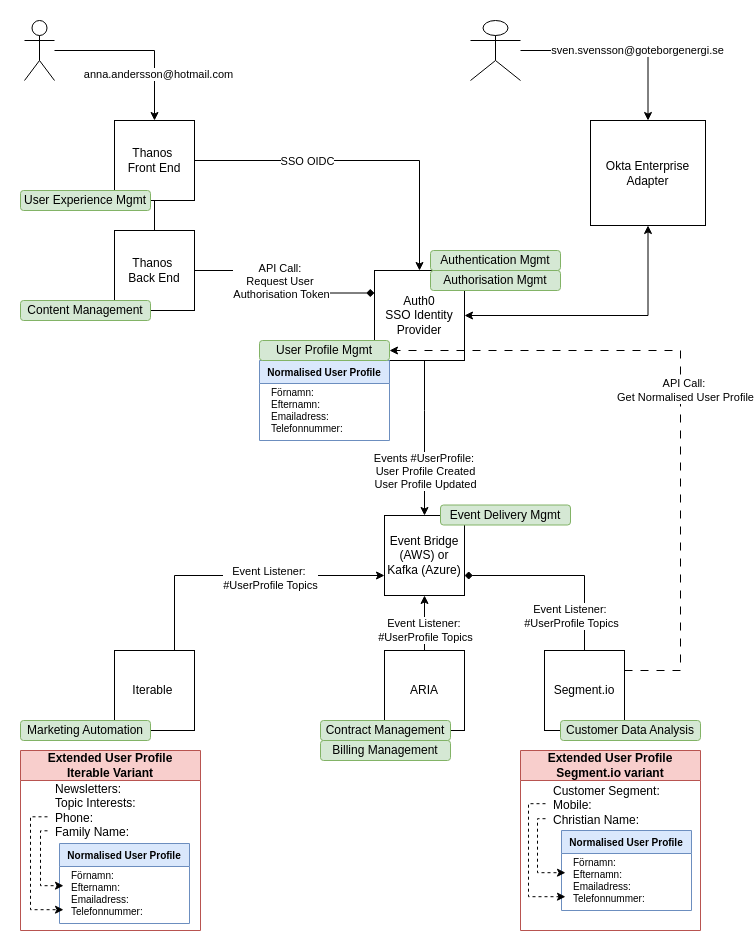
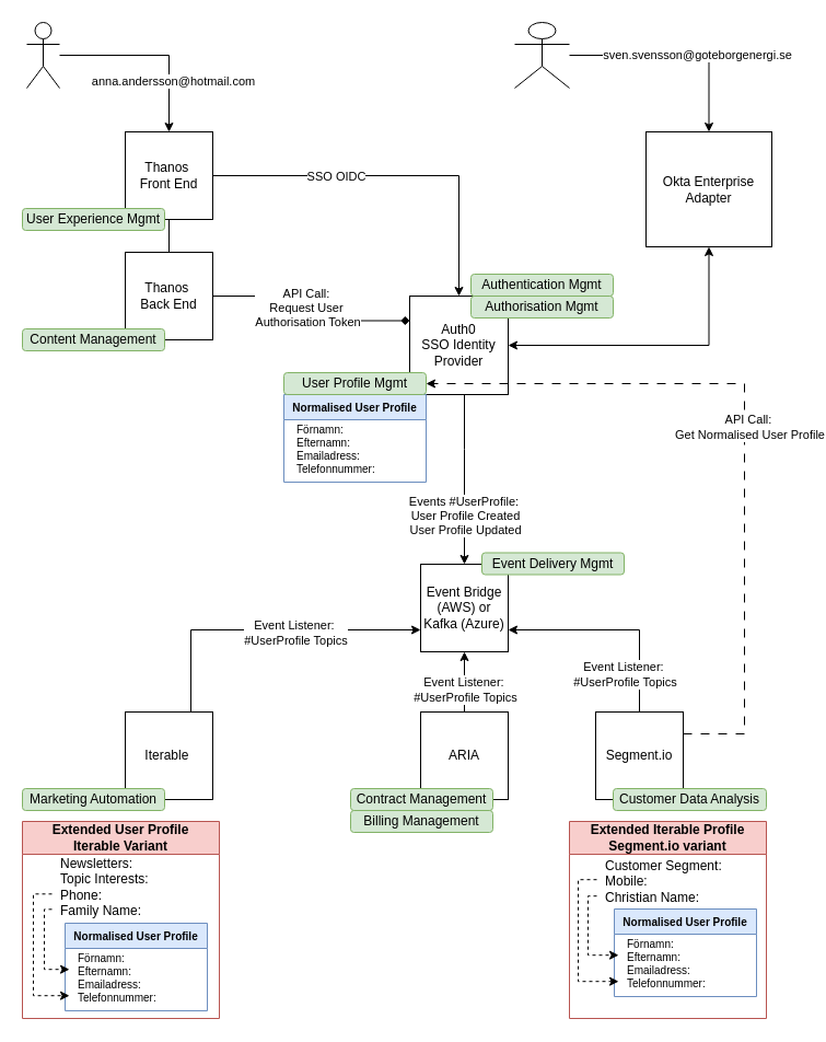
  <mxCell id="0" />
  <mxCell id="1" parent="0" />
  <mxCell id="2" style="edgeStyle=orthogonalEdgeStyle;rounded=0;orthogonalLoop=1;jettySize=auto;html=1;exitX=1;exitY=0.5;exitDx=0;exitDy=0;entryX=0.5;entryY=0;entryDx=0;entryDy=0;strokeColor=#000000;" edge="1" parent="1" source="4" target="7"><mxGeometry relative="1" as="geometry" /></mxCell>
  <mxCell id="3" value="SSO OIDC" style="edgeLabel;html=1;align=center;verticalAlign=middle;resizable=0;points=[];" vertex="1" connectable="0" parent="2"><mxGeometry x="-0.333" relative="1" as="geometry"><mxPoint as="offset" /></mxGeometry></mxCell>
  <mxCell id="4" value="Thanos&amp;nbsp;&lt;div&gt;Front End&lt;/div&gt;" style="whiteSpace=wrap;html=1;aspect=fixed;strokeColor=#000000;" vertex="1" parent="1"><mxGeometry x="114" y="120" width="80" height="80" as="geometry" /></mxCell>
  <mxCell id="5" style="edgeStyle=orthogonalEdgeStyle;rounded=0;orthogonalLoop=1;jettySize=auto;html=1;entryX=0.5;entryY=0;entryDx=0;entryDy=0;strokeColor=#000000;" edge="1" parent="1" source="7" target="16"><mxGeometry relative="1" as="geometry"><Array as="points"><mxPoint x="424" y="410" /><mxPoint x="424" y="410" /></Array></mxGeometry></mxCell>
  <mxCell id="6" value="Events #UserProfile:&amp;nbsp;&lt;div&gt;User Profile Created&lt;div&gt;User Profile Updated&lt;/div&gt;&lt;/div&gt;" style="edgeLabel;html=1;align=center;verticalAlign=middle;resizable=0;points=[];" vertex="1" connectable="0" parent="5"><mxGeometry x="-0.478" y="-2" relative="1" as="geometry"><mxPoint x="2" y="70" as="offset" /></mxGeometry></mxCell>
  <mxCell id="7" value="Auth0&lt;div&gt;SSO Identity Provider&lt;/div&gt;" style="whiteSpace=wrap;html=1;aspect=fixed;strokeColor=#000000;" vertex="1" parent="1"><mxGeometry x="374" y="270" width="90" height="90" as="geometry" /></mxCell>
  <mxCell id="8" value="ARIA" style="whiteSpace=wrap;html=1;aspect=fixed;strokeColor=#000000;" vertex="1" parent="1"><mxGeometry x="384" y="650" width="80" height="80" as="geometry" /></mxCell>
  <mxCell id="9" style="edgeStyle=orthogonalEdgeStyle;rounded=0;orthogonalLoop=1;jettySize=auto;html=1;exitX=0.75;exitY=0;exitDx=0;exitDy=0;entryX=0;entryY=0.75;entryDx=0;entryDy=0;strokeColor=#000000;" edge="1" parent="1" source="11" target="16"><mxGeometry relative="1" as="geometry" /></mxCell>
  <mxCell id="10" value="Event Listener:&amp;nbsp;&lt;div&gt;#UserProfile Topics&lt;/div&gt;" style="edgeLabel;html=1;align=center;verticalAlign=middle;resizable=0;points=[];" vertex="1" connectable="0" parent="9"><mxGeometry x="0.19" y="-2" relative="1" as="geometry"><mxPoint as="offset" /></mxGeometry></mxCell>
  <mxCell id="11" value="&lt;div&gt;Iterable&amp;nbsp;&lt;/div&gt;" style="whiteSpace=wrap;html=1;aspect=fixed;strokeColor=#000000;" vertex="1" parent="1"><mxGeometry x="114" y="650" width="80" height="80" as="geometry" /></mxCell>
  <mxCell id="12" style="edgeStyle=orthogonalEdgeStyle;rounded=0;orthogonalLoop=1;jettySize=auto;html=1;entryX=0.5;entryY=0;entryDx=0;entryDy=0;strokeColor=#000000;" edge="1" parent="1" source="14" target="4"><mxGeometry relative="1" as="geometry" /></mxCell>
  <mxCell id="13" value="anna.andersson@hotmail.com" style="edgeLabel;html=1;align=center;verticalAlign=middle;resizable=0;points=[];" vertex="1" connectable="0" parent="12"><mxGeometry x="0.45" y="3" relative="1" as="geometry"><mxPoint as="offset" /></mxGeometry></mxCell>
  <mxCell id="14" value="&lt;font color=&quot;#ffffff&quot;&gt;B2C User&lt;/font&gt;" style="shape=umlActor;verticalLabelPosition=bottom;verticalAlign=top;html=1;outlineConnect=0;strokeColor=#000000;" vertex="1" parent="1"><mxGeometry x="24" y="20" width="30" height="60" as="geometry" /></mxCell>
  <mxCell id="15" value="Segment.io" style="whiteSpace=wrap;html=1;aspect=fixed;strokeColor=#000000;" vertex="1" parent="1"><mxGeometry x="544" y="650" width="80" height="80" as="geometry" /></mxCell>
  <mxCell id="16" value="Event Bridge (AWS) or Kafka (Azure)" style="whiteSpace=wrap;html=1;aspect=fixed;strokeColor=#000000;" vertex="1" parent="1"><mxGeometry x="384" y="515" width="80" height="80" as="geometry" /></mxCell>
- <mxCell id="17" style="edgeStyle=orthogonalEdgeStyle;rounded=0;orthogonalLoop=1;jettySize=auto;html=1;exitX=0.5;exitY=0;exitDx=0;exitDy=0;entryX=1;entryY=0.75;entryDx=0;entryDy=0;strokeColor=#000000;endArrow=diamond;" edge="1" parent="1" source="15" target="16"><mxGeometry relative="1" as="geometry"><mxPoint x="584" y="559.5" as="sourcePoint" /><mxPoint x="774" y="559.5" as="targetPoint" /></mxGeometry></mxCell>
+ <mxCell id="17" style="edgeStyle=orthogonalEdgeStyle;rounded=0;orthogonalLoop=1;jettySize=auto;html=1;exitX=0.5;exitY=0;exitDx=0;exitDy=0;entryX=1;entryY=0.75;entryDx=0;entryDy=0;strokeColor=#000000;" edge="1" parent="1" source="15" target="16"><mxGeometry relative="1" as="geometry"><mxPoint x="584" y="559.5" as="sourcePoint" /><mxPoint x="774" y="559.5" as="targetPoint" /></mxGeometry></mxCell>
  <mxCell id="18" value="Event Listener:&amp;nbsp;&lt;div&gt;#UserProfile Topics&lt;/div&gt;" style="edgeLabel;html=1;align=center;verticalAlign=middle;resizable=0;points=[];" vertex="1" connectable="0" parent="17"><mxGeometry x="0.19" y="-2" relative="1" as="geometry"><mxPoint x="27" y="42" as="offset" /></mxGeometry></mxCell>
  <mxCell id="19" style="edgeStyle=orthogonalEdgeStyle;rounded=0;orthogonalLoop=1;jettySize=auto;html=1;entryX=0.5;entryY=1;entryDx=0;entryDy=0;strokeColor=#000000;exitX=0.5;exitY=0;exitDx=0;exitDy=0;" edge="1" parent="1" source="8" target="16"><mxGeometry relative="1" as="geometry"><mxPoint x="384" y="620" as="sourcePoint" /><mxPoint x="474" y="550" as="targetPoint" /></mxGeometry></mxCell>
  <mxCell id="20" value="Event Listener:&amp;nbsp;&lt;div&gt;#UserProfile Topics&lt;/div&gt;" style="edgeLabel;html=1;align=center;verticalAlign=middle;resizable=0;points=[];" vertex="1" connectable="0" parent="19"><mxGeometry x="0.19" y="-2" relative="1" as="geometry"><mxPoint x="-2" y="12" as="offset" /></mxGeometry></mxCell>
  <mxCell id="21" value="sven.svensson@goteborgenergi.se" style="edgeStyle=orthogonalEdgeStyle;rounded=0;orthogonalLoop=1;jettySize=auto;html=1;entryX=0.5;entryY=0;entryDx=0;entryDy=0;strokeColor=#000000;" edge="1" parent="1" source="22" target="24"><mxGeometry x="0.182" relative="1" as="geometry"><mxPoint as="offset" /></mxGeometry></mxCell>
  <mxCell id="22" value="&lt;font color=&quot;#ffffff&quot;&gt;B2B User&lt;/font&gt;" style="shape=umlActor;verticalLabelPosition=bottom;verticalAlign=top;html=1;outlineConnect=0;strokeColor=#000000;" vertex="1" parent="1"><mxGeometry x="470" y="20" width="50" height="60" as="geometry" /></mxCell>
  <mxCell id="23" style="edgeStyle=orthogonalEdgeStyle;rounded=0;orthogonalLoop=1;jettySize=auto;html=1;exitX=0.5;exitY=1;exitDx=0;exitDy=0;entryX=1;entryY=0.5;entryDx=0;entryDy=0;strokeColor=#000000;startArrow=classic;startFill=1;" edge="1" parent="1" source="24" target="7"><mxGeometry relative="1" as="geometry" /></mxCell>
  <mxCell id="24" value="Okta Enterprise Adapter" style="whiteSpace=wrap;html=1;aspect=fixed;strokeColor=#000000;" vertex="1" parent="1"><mxGeometry x="590" y="120" width="115" height="105" as="geometry" /></mxCell>
  <mxCell id="25" value="Marketing Automation" style="rounded=1;whiteSpace=wrap;html=1;fillColor=#d5e8d4;strokeColor=#82b366;" vertex="1" parent="1"><mxGeometry x="20" y="720" width="130" height="20" as="geometry" /></mxCell>
  <mxCell id="26" value="Contract Management" style="rounded=1;whiteSpace=wrap;html=1;fillColor=#d5e8d4;strokeColor=#82b366;" vertex="1" parent="1"><mxGeometry x="320" y="720" width="130" height="20" as="geometry" /></mxCell>
  <mxCell id="27" value="Billing Management" style="rounded=1;whiteSpace=wrap;html=1;fillColor=#d5e8d4;strokeColor=#82b366;" vertex="1" parent="1"><mxGeometry x="320" y="740" width="130" height="20" as="geometry" /></mxCell>
  <mxCell id="28" value="Customer Data Analysis" style="rounded=1;whiteSpace=wrap;html=1;fillColor=#d5e8d4;strokeColor=#82b366;" vertex="1" parent="1"><mxGeometry x="560" y="720" width="140" height="20" as="geometry" /></mxCell>
  <mxCell id="29" value="Authentication Mgmt" style="rounded=1;whiteSpace=wrap;html=1;fillColor=#d5e8d4;strokeColor=#82b366;" vertex="1" parent="1"><mxGeometry x="430" y="250" width="130" height="20" as="geometry" /></mxCell>
  <mxCell id="30" value="Authorisation Mgmt" style="rounded=1;whiteSpace=wrap;html=1;fillColor=#d5e8d4;strokeColor=#82b366;" vertex="1" parent="1"><mxGeometry x="430" y="270" width="130" height="20" as="geometry" /></mxCell>
  <mxCell id="31" value="Event Delivery Mgmt" style="rounded=1;whiteSpace=wrap;html=1;fillColor=#d5e8d4;strokeColor=#82b366;" vertex="1" parent="1"><mxGeometry x="440" y="504.5" width="130" height="20" as="geometry" /></mxCell>
  <mxCell id="32" value="User Experience Mgmt" style="rounded=1;whiteSpace=wrap;html=1;fillColor=#d5e8d4;strokeColor=#82b366;" vertex="1" parent="1"><mxGeometry x="20" y="190" width="130" height="20" as="geometry" /></mxCell>
  <mxCell id="33" style="edgeStyle=orthogonalEdgeStyle;rounded=0;orthogonalLoop=1;jettySize=auto;html=1;entryX=0;entryY=0.25;entryDx=0;entryDy=0;endArrow=diamond;" edge="1" parent="1" source="35" target="7"><mxGeometry relative="1" as="geometry" /></mxCell>
  <mxCell id="34" value="API Call:&amp;nbsp;&lt;div&gt;Request User&amp;nbsp;&lt;/div&gt;&lt;div&gt;Authorisation Token&lt;/div&gt;" style="edgeLabel;html=1;align=center;verticalAlign=middle;resizable=0;points=[];" vertex="1" connectable="0" parent="33"><mxGeometry x="0.21" y="1" relative="1" as="geometry"><mxPoint x="-14" y="-11" as="offset" /></mxGeometry></mxCell>
  <mxCell id="35" value="Thanos&amp;nbsp;&lt;div&gt;Back End&lt;/div&gt;" style="whiteSpace=wrap;html=1;aspect=fixed;strokeColor=#000000;" vertex="1" parent="1"><mxGeometry x="114" y="230" width="80" height="80" as="geometry" /></mxCell>
  <mxCell id="36" value="Content Management" style="rounded=1;whiteSpace=wrap;html=1;fillColor=#d5e8d4;strokeColor=#82b366;" vertex="1" parent="1"><mxGeometry x="20" y="300" width="130" height="20" as="geometry" /></mxCell>
  <mxCell id="37" value="" style="endArrow=none;html=1;rounded=0;entryX=0.5;entryY=1;entryDx=0;entryDy=0;exitX=0.5;exitY=0;exitDx=0;exitDy=0;" edge="1" parent="1" source="35" target="4"><mxGeometry width="50" height="50" relative="1" as="geometry"><mxPoint x="290" y="350" as="sourcePoint" /><mxPoint x="340" y="300" as="targetPoint" /></mxGeometry></mxCell>
  <mxCell id="38" value="Normalised User Profile" style="swimlane;whiteSpace=wrap;html=1;fillColor=#dae8fc;strokeColor=#6c8ebf;fontSize=10;" vertex="1" parent="1"><mxGeometry x="259" y="360" width="130" height="80" as="geometry" /></mxCell>
  <mxCell id="39" value="Förnamn:&lt;div&gt;Efternamn:&lt;/div&gt;&lt;div&gt;Emailadress:&lt;/div&gt;&lt;div&gt;Telefonnummer:&lt;/div&gt;" style="text;html=1;align=left;verticalAlign=middle;resizable=0;points=[];autosize=1;strokeColor=none;fillColor=none;fontSize=10;" vertex="1" parent="38"><mxGeometry x="10" y="20" width="100" height="60" as="geometry" /></mxCell>
- <mxCell id="40" value="Extended User Profile&lt;div&gt;Segment.io variant&lt;/div&gt;" style="swimlane;whiteSpace=wrap;html=1;fillColor=#f8cecc;strokeColor=#b85450;startSize=30;" vertex="1" parent="1"><mxGeometry x="520" y="750" width="180" height="180" as="geometry" /></mxCell>
+ <mxCell id="40" value="Extended Iterable Profile&lt;div&gt;Segment.io variant&lt;/div&gt;" style="swimlane;whiteSpace=wrap;html=1;fillColor=#f8cecc;strokeColor=#b85450;startSize=30;" vertex="1" parent="1"><mxGeometry x="520" y="750" width="180" height="180" as="geometry" /></mxCell>
  <mxCell id="41" value="Customer Segment:&lt;div&gt;Mobile:&amp;nbsp;&lt;/div&gt;&lt;div&gt;Christian Name:&lt;/div&gt;" style="text;html=1;align=left;verticalAlign=middle;resizable=0;points=[[0,0.47,0,-6,0],[0,0.72,0,-6,0]];autosize=1;strokeColor=none;fillColor=none;fontStyle=0" vertex="1" parent="40"><mxGeometry x="31" y="25" width="130" height="60" as="geometry" /></mxCell>
  <mxCell id="42" value="Normalised User Profile" style="swimlane;whiteSpace=wrap;html=1;fillColor=#dae8fc;strokeColor=#6c8ebf;fontSize=10;" vertex="1" parent="40"><mxGeometry x="41" y="80" width="130" height="80" as="geometry" /></mxCell>
  <mxCell id="43" value="Förnamn:&lt;div&gt;Efternamn:&lt;/div&gt;&lt;div&gt;Emailadress:&lt;/div&gt;&lt;div&gt;Telefonnummer:&lt;/div&gt;" style="text;html=1;align=left;verticalAlign=middle;resizable=0;points=[[0,0.37,0,-6,0],[0,0.77,0,-6,0]];autosize=1;strokeColor=none;fillColor=none;fontSize=10;" vertex="1" parent="42"><mxGeometry x="10" y="20" width="100" height="60" as="geometry" /></mxCell>
  <mxCell id="44" style="edgeStyle=orthogonalEdgeStyle;rounded=0;orthogonalLoop=1;jettySize=auto;html=1;exitX=0;exitY=0.47;exitDx=-6;exitDy=0;exitPerimeter=0;entryX=0;entryY=0.77;entryDx=-6;entryDy=0;entryPerimeter=0;dashed=1;" edge="1" parent="40" source="41" target="43"><mxGeometry relative="1" as="geometry"><mxPoint x="-39.5" y="62.5" as="sourcePoint" /><mxPoint x="-23.5" y="117.5" as="targetPoint" /><Array as="points"><mxPoint x="8" y="146" /></Array></mxGeometry></mxCell>
  <mxCell id="45" style="edgeStyle=orthogonalEdgeStyle;rounded=0;orthogonalLoop=1;jettySize=auto;html=1;exitX=0;exitY=0.72;exitDx=-6;exitDy=0;exitPerimeter=0;entryX=0;entryY=0.37;entryDx=-6;entryDy=0;entryPerimeter=0;dashed=1;" edge="1" parent="40" source="41" target="43"><mxGeometry relative="1" as="geometry"><mxPoint x="-49" y="80" as="sourcePoint" /><mxPoint x="-33" y="135" as="targetPoint" /><Array as="points"><mxPoint x="17" y="122" /></Array></mxGeometry></mxCell>
  <mxCell id="46" value="Extended User Profile&lt;div style=&quot;font-size: 12px;&quot;&gt;Iterable Variant&lt;/div&gt;" style="swimlane;whiteSpace=wrap;html=1;fillColor=#f8cecc;strokeColor=#b85450;startSize=30;fontSize=12;" vertex="1" parent="1"><mxGeometry x="20" y="750" width="180" height="180" as="geometry" /></mxCell>
  <mxCell id="47" value="Newsletters:&lt;div&gt;Topic Interests:&lt;br&gt;&lt;div&gt;Phone:&lt;/div&gt;&lt;div&gt;Family Name:&amp;nbsp;&lt;/div&gt;&lt;/div&gt;" style="text;html=1;align=left;verticalAlign=middle;resizable=0;points=[[0,0.59,0,-6,0],[0,0.79,0,-6,0]];autosize=1;strokeColor=none;fillColor=none;fontStyle=0" vertex="1" parent="46"><mxGeometry x="33" y="25" width="100" height="70" as="geometry" /></mxCell>
  <mxCell id="48" value="Normalised User Profile" style="swimlane;whiteSpace=wrap;html=1;fillColor=#dae8fc;strokeColor=#6c8ebf;fontSize=10;" vertex="1" parent="46"><mxGeometry x="39" y="93" width="130" height="80" as="geometry" /></mxCell>
  <mxCell id="49" value="Förnamn:&lt;div style=&quot;font-size: 10px;&quot;&gt;Efternamn:&lt;/div&gt;&lt;div style=&quot;font-size: 10px;&quot;&gt;Emailadress:&lt;/div&gt;&lt;div style=&quot;font-size: 10px;&quot;&gt;Telefonnummer:&lt;/div&gt;" style="text;html=1;align=left;verticalAlign=middle;resizable=0;points=[[0,0.37,0,-6,0],[0,0.77,0,-6,0]];autosize=1;strokeColor=none;fillColor=none;fontSize=10;" vertex="1" parent="48"><mxGeometry x="10" y="20" width="100" height="60" as="geometry" /></mxCell>
  <mxCell id="50" style="edgeStyle=orthogonalEdgeStyle;rounded=0;orthogonalLoop=1;jettySize=auto;html=1;exitX=0;exitY=0.59;exitDx=-6;exitDy=0;exitPerimeter=0;entryX=0;entryY=0.77;entryDx=-6;entryDy=0;entryPerimeter=0;dashed=1;" edge="1" parent="46" source="47" target="49"><mxGeometry relative="1" as="geometry"><Array as="points"><mxPoint x="10" y="66" /><mxPoint x="10" y="159" /></Array></mxGeometry></mxCell>
  <mxCell id="51" style="edgeStyle=orthogonalEdgeStyle;rounded=0;orthogonalLoop=1;jettySize=auto;html=1;exitX=0;exitY=0.79;exitDx=-6;exitDy=0;exitPerimeter=0;entryX=0;entryY=0.37;entryDx=-6;entryDy=0;entryPerimeter=0;dashed=1;" edge="1" parent="46" source="47" target="49"><mxGeometry relative="1" as="geometry"><Array as="points"><mxPoint x="20" y="80" /><mxPoint x="20" y="135" /></Array></mxGeometry></mxCell>
  <mxCell id="52" value="User Profile Mgmt" style="rounded=1;whiteSpace=wrap;html=1;fillColor=#d5e8d4;strokeColor=#82b366;" vertex="1" parent="1"><mxGeometry x="259" y="340" width="130" height="20" as="geometry" /></mxCell>
  <mxCell id="53" style="edgeStyle=orthogonalEdgeStyle;rounded=0;orthogonalLoop=1;jettySize=auto;html=1;exitX=1;exitY=0.25;exitDx=0;exitDy=0;strokeColor=#000000;dashed=1;dashPattern=8 8;entryX=1;entryY=0.5;entryDx=0;entryDy=0;" edge="1" parent="1" source="15" target="52"><mxGeometry relative="1" as="geometry"><Array as="points"><mxPoint x="680" y="670" /><mxPoint x="680" y="350" /></Array><mxPoint x="164" y="660" as="sourcePoint" /><mxPoint x="269" y="360" as="targetPoint" /></mxGeometry></mxCell>
  <mxCell id="54" value="API Call:&amp;nbsp;&lt;div&gt;Get Normalised User Profile&lt;/div&gt;" style="edgeLabel;html=1;align=center;verticalAlign=middle;resizable=0;points=[];" vertex="1" connectable="0" parent="53"><mxGeometry x="0.011" y="-4" relative="1" as="geometry"><mxPoint as="offset" /></mxGeometry></mxCell>
